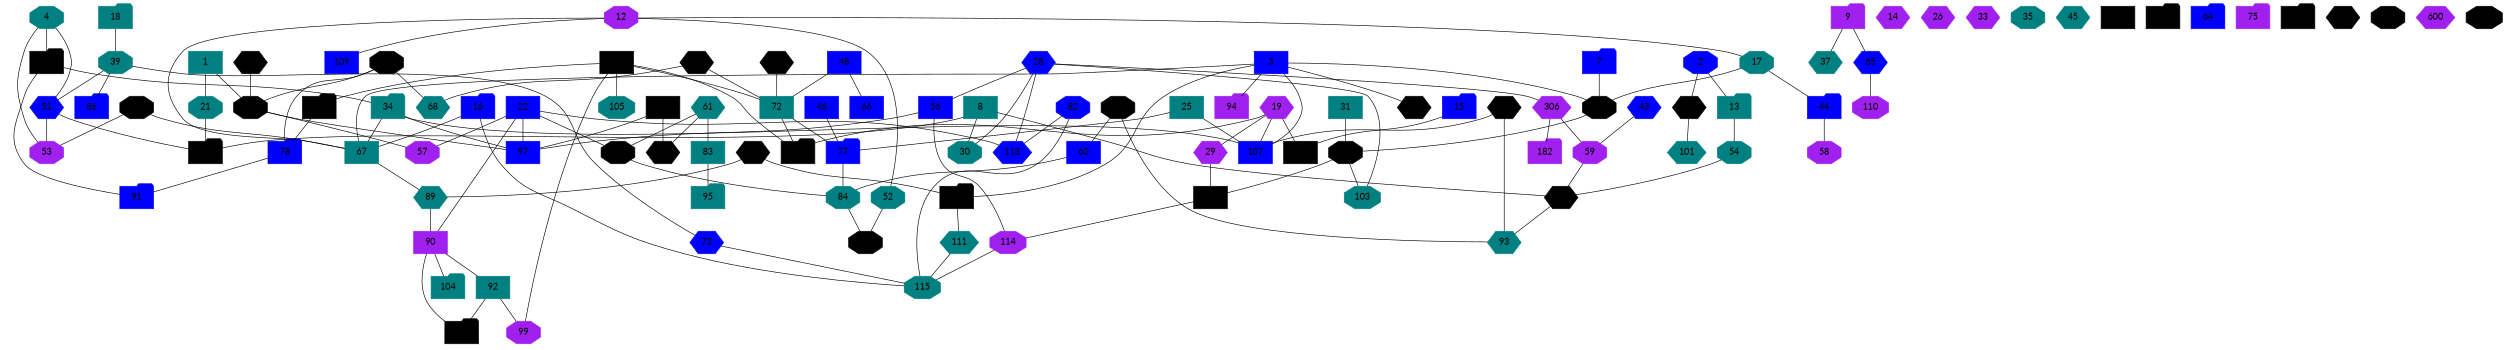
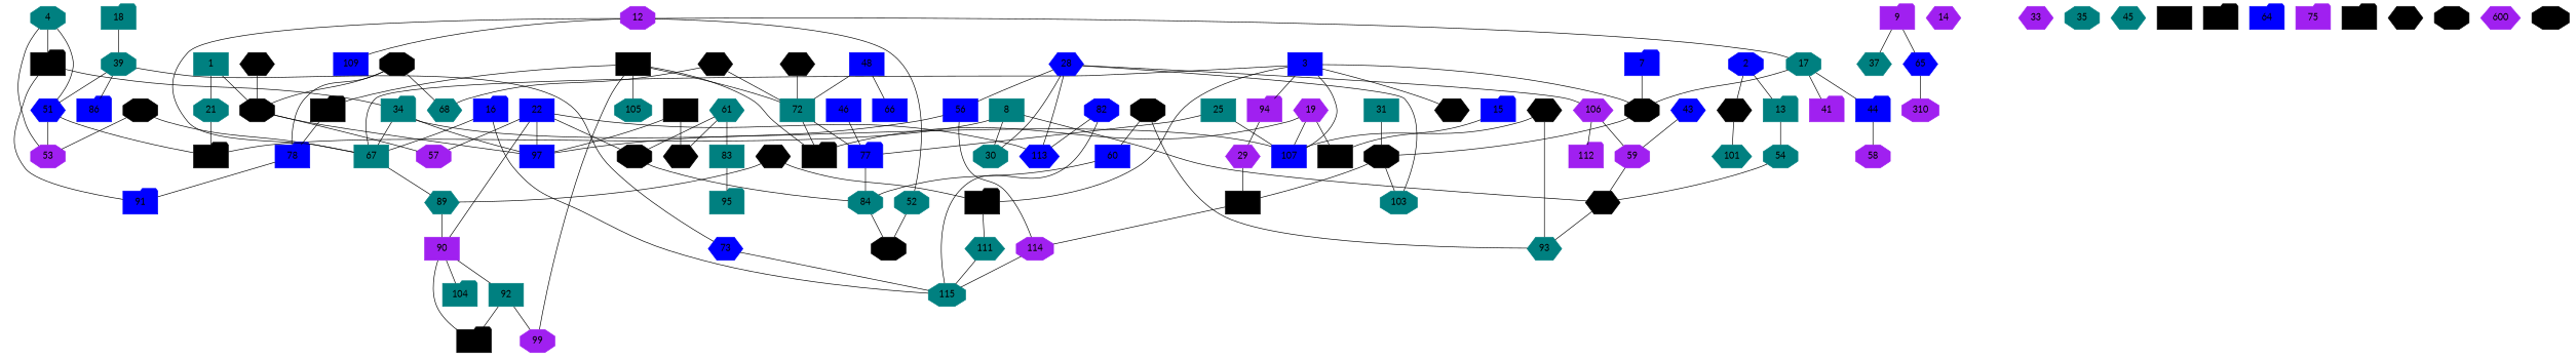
  graph {
    fontname=Lato
    node [color=teal fontname=Lato shape=octagon style=filled]
    edge [fontname=Lato]
    1 [shape=box]
    21
    49 [color=black]
    80 [color=black shape=folder]
    57 [color=purple]
    97 [color=blue shape=box]
    2 [color=blue]
    13 [shape=folder]
    76 [color=black shape=hexagon]
    54
    101 [shape=hexagon]
    3 [color=blue shape=box]
    32 [color=black shape=hexagon]
    36 [color=black]
    67 [shape=box]
    94 [color=purple shape=folder]
    96 [color=black shape=folder]
    107 [color=blue shape=box]
    47 [color=black]
    89 [shape=hexagon]
    111 [shape=hexagon]
    20 [color=black shape=folder]
    4
    51 [color=blue shape=hexagon]
    53 [color=purple]
    34 [shape=folder]
    91 [color=blue shape=folder]
    103
    87 [color=black shape=box]
    6 [color=black]
    7 [color=blue shape=folder]
    8 [shape=box]
    30
    62 [color=black shape=hexagon]
    93 [shape=hexagon]
    9 [color=purple shape=folder]
    37 [shape=hexagon]
    65 [color=blue shape=hexagon]
-   110 [color=purple]
+   110 [color=purple label=310]
    10 [color=black shape=box]
    24 [color=black shape=folder]
    72 [shape=box]
    99 [color=purple]
    105
    116 [color=black shape=folder]
    78 [color=blue shape=folder]
    77 [color=blue shape=folder]
    11 [color=black]
    68 [shape=hexagon]
    12 [color=purple]
    17
    52
    109 [color=blue shape=box]
+   41 [color=purple shape=folder]
    44 [color=blue shape=folder]
    85 [color=black]
    14 [color=purple shape=hexagon]
    15 [color=blue shape=folder]
    108 [color=black shape=box]
    16 [color=blue shape=folder]
    115
    58 [color=purple]
    18 [shape=folder]
    39
    73 [color=blue shape=hexagon]
    86 [color=blue shape=folder]
    19 [color=purple shape=hexagon]
    29 [color=purple shape=hexagon]
    22 [color=blue shape=box]
    71 [color=black]
    90 [color=purple shape=box]
    113 [color=blue shape=hexagon]
    84
    92 [shape=box]
    98 [color=black shape=folder]
    104 [shape=folder]
    23 [color=black shape=hexagon]
    25 [shape=box]
-   26 [color=purple shape=hexagon]
    27 [color=black shape=hexagon]
    28 [color=blue shape=hexagon]
    56 [color=blue shape=box]
-   106 [color=purple shape=hexagon label=306]
+   106 [color=purple shape=hexagon]
    114 [color=purple]
    59 [color=purple]
-   112 [color=purple shape=folder label=182]
+   112 [color=purple shape=folder]
    31 [shape=box]
    33 [color=purple shape=hexagon]
    35
    38 [color=black shape=box]
    74 [color=black shape=hexagon]
    42 [color=black shape=hexagon]
    43 [color=blue shape=hexagon]
    45 [shape=hexagon]
    46 [color=blue shape=box]
    48 [color=blue shape=box]
    66 [color=blue shape=box]
    50 [color=black]
    60 [color=blue shape=box]
    55 [color=black shape=box]
    61 [shape=hexagon]
    83 [shape=box]
    95 [shape=folder]
    63 [color=black shape=folder]
    64 [color=blue shape=folder]
    69 [color=black shape=hexagon]
    70 [color=black shape=hexagon]
    75 [color=purple shape=folder]
    79 [color=black shape=folder]
    81 [color=black shape=hexagon]
    82 [color=blue]
    88 [color=black]
    n113 [color=purple label=600 shape=hexagon]
    102 [color=black]
    1 -- 21
    1 -- 49
    21 -- 80
    49 -- 57
    49 -- 97
    2 -- 13
    2 -- 76
    13 -- 54
    76 -- 101
    54 -- 62
    3 -- 32
    3 -- 36
    3 -- 67
    3 -- 94
    3 -- 96
    3 -- 107
    36 -- 47
    67 -- 89
    96 -- 111
    47 -- 103
    47 -- 87
    89 -- 90
    111 -- 115
    20 -- 34
    20 -- 91
    4 -- 20
    4 -- 51
    4 -- 53
    51 -- 80
    51 -- 53
    34 -- 97
    34 -- 67
    34 -- 107
    87 -- 114
    6 -- 67
    6 -- 53
    7 -- 36
    8 -- 80
    8 -- 30
    8 -- 62
    62 -- 93
    9 -- 37
    9 -- 65
    65 -- 110
    10 -- 24
    10 -- 72
    10 -- 99
    10 -- 105
    10 -- 116
    24 -- 78
    72 -- 116
    72 -- 77
    78 -- 91
    77 -- 84
    11 -- 49
    11 -- 78
    11 -- 68
    12 -- 67
    12 -- 17
    12 -- 52
    12 -- 109
    17 -- 36
+   17 -- 41
    17 -- 44
    52 -- 85
    44 -- 58
    15 -- 108
    16 -- 67
    16 -- 115
    18 -- 39
    39 -- 51
    39 -- 73
    39 -- 86
    73 -- 115
    19 -- 107
    19 -- 116
    19 -- 108
-   19 -- 29
+   94 -- 29
    29 -- 87
    22 -- 57
    22 -- 97
    22 -- 71
    22 -- 90
    22 -- 113
    71 -- 84
    90 -- 92
    90 -- 98
    90 -- 104
    84 -- 85
    92 -- 99
    92 -- 98
    23 -- 72
    23 -- 68
    25 -- 107
    25 -- 77
    27 -- 49
    28 -- 103
    28 -- 30
    28 -- 113
    28 -- 56
    28 -- 106
    56 -- 97
    56 -- 114
    106 -- 59
    106 -- 112
    114 -- 115
    59 -- 62
    31 -- 47
    38 -- 97
    38 -- 74
    42 -- 107
    42 -- 93
    43 -- 59
    46 -- 77
    48 -- 72
    48 -- 66
    50 -- 93
    50 -- 60
    60 -- 84
    61 -- 71
    61 -- 74
    61 -- 83
    83 -- 95
    69 -- 72
    70 -- 96
    70 -- 89
    82 -- 115
    82 -- 113
  }
